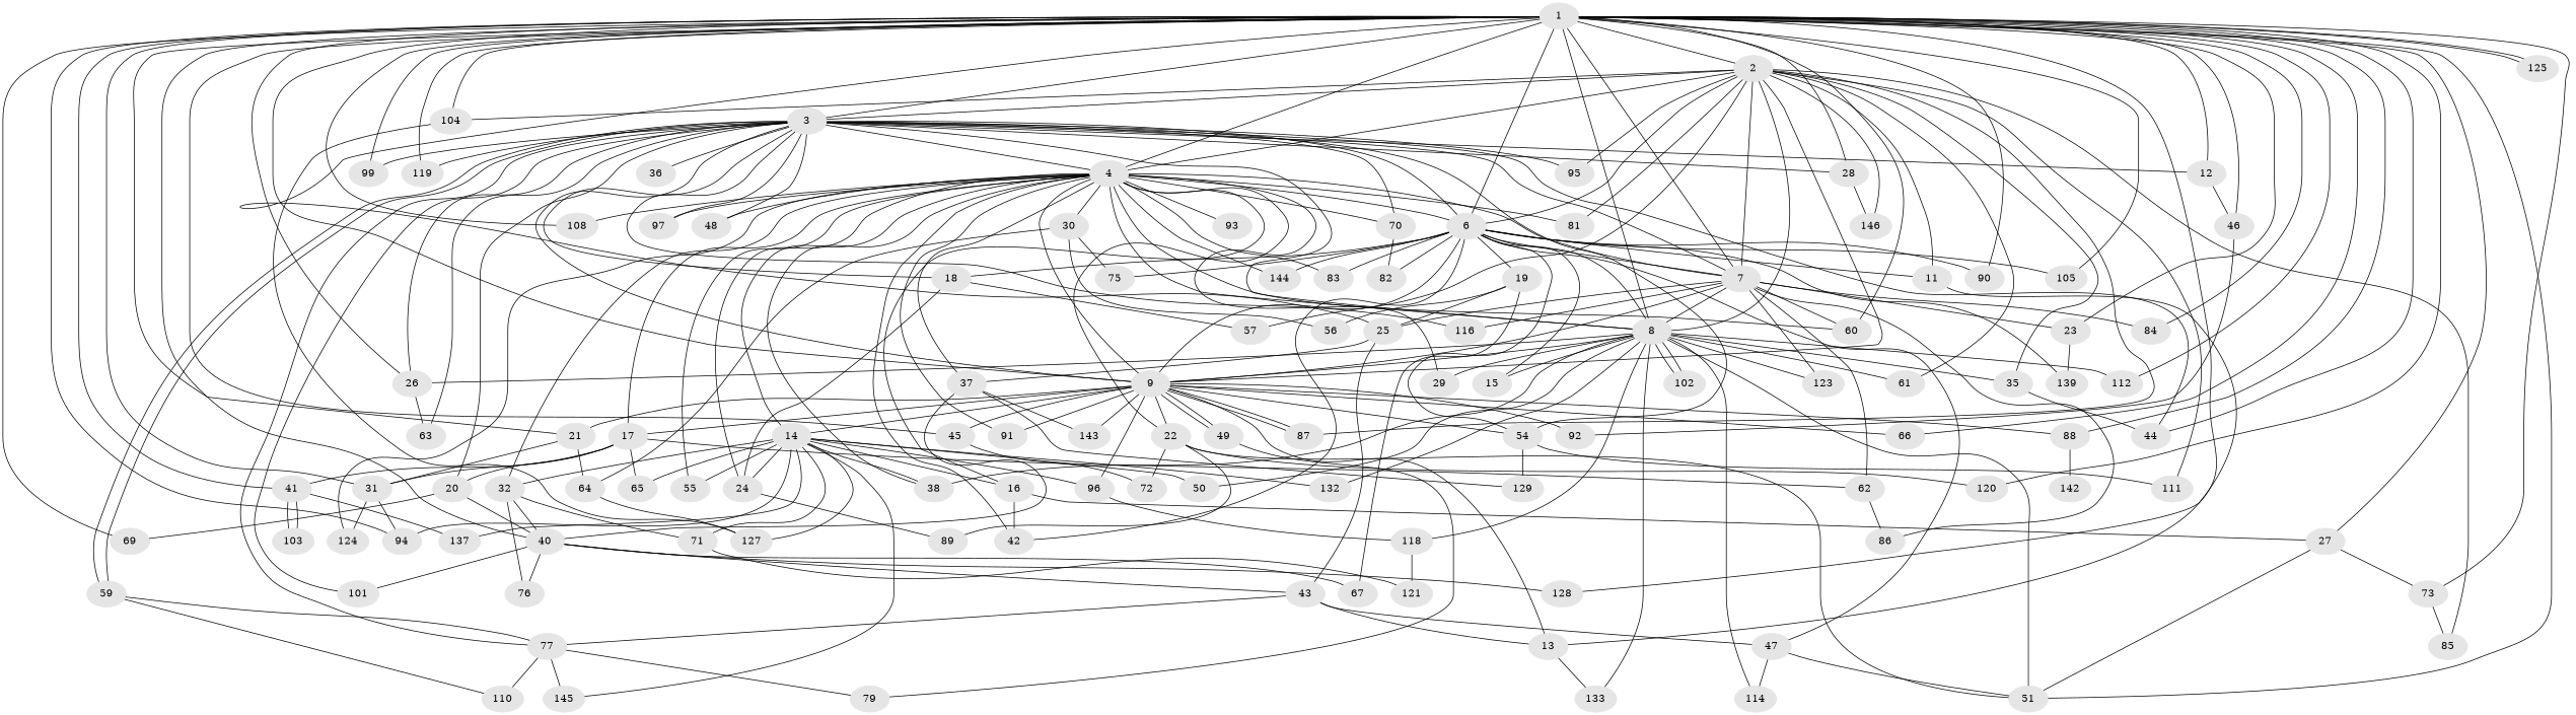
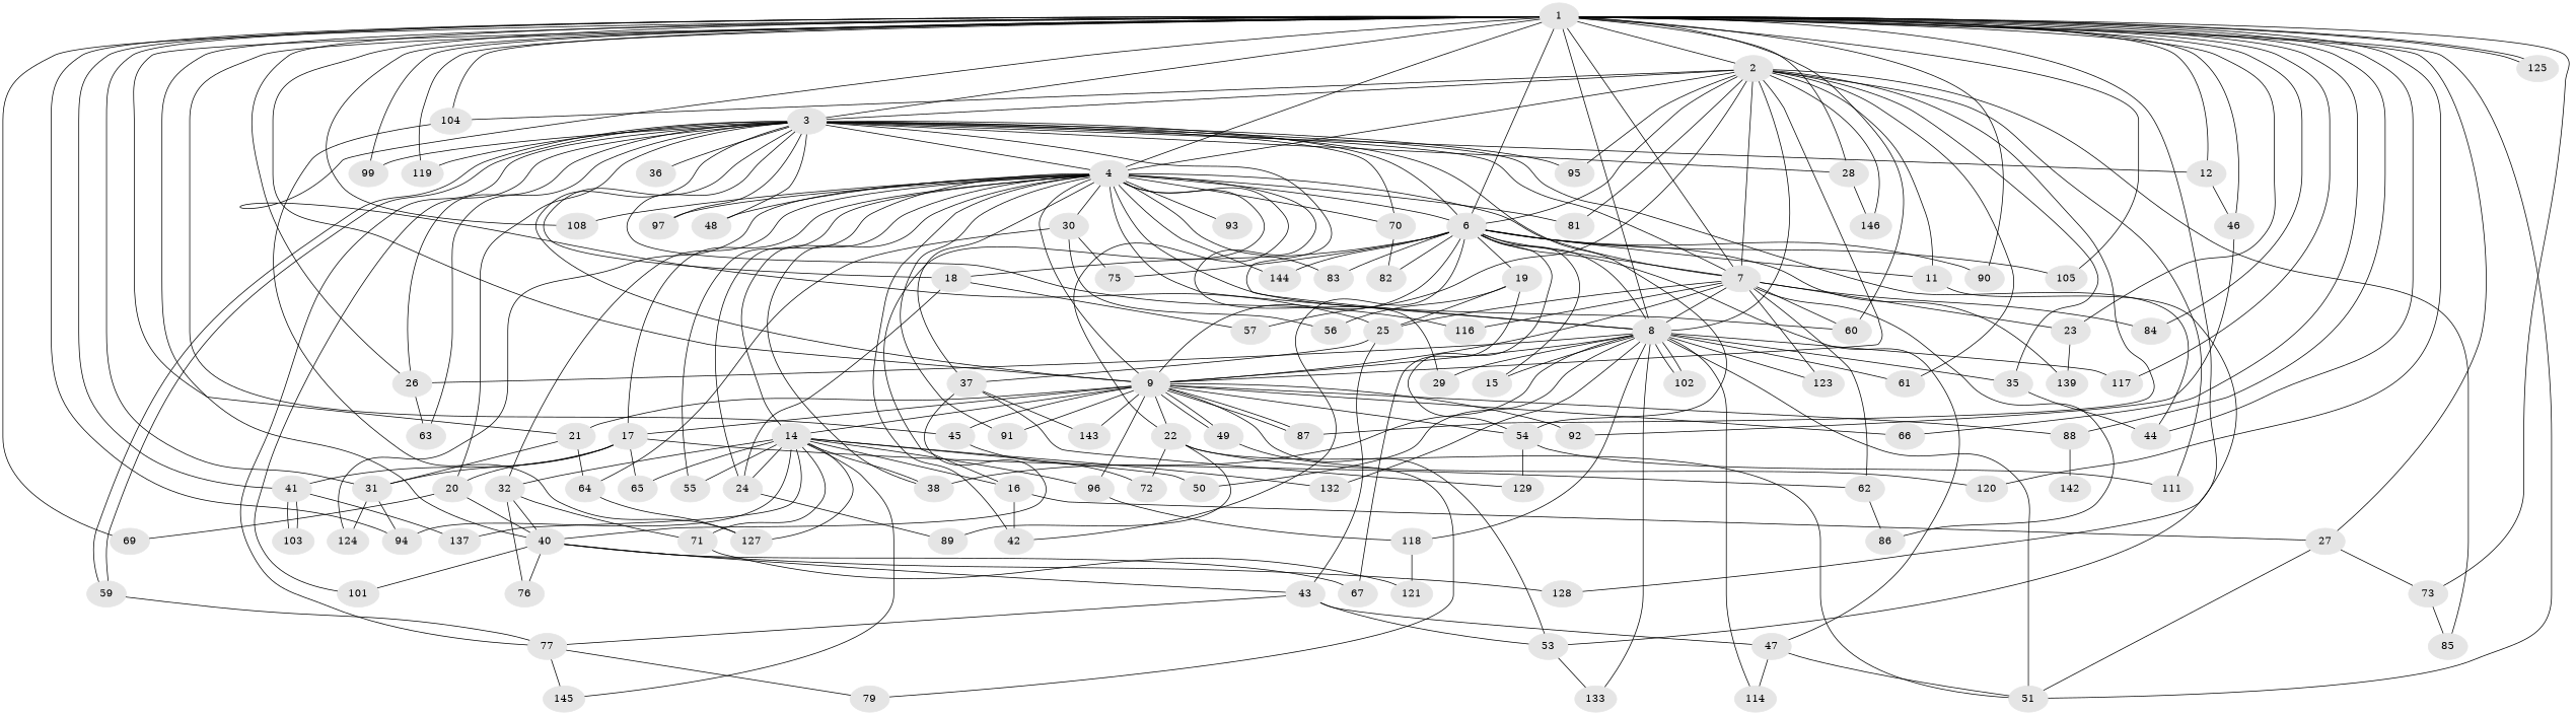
  graph {
    node [color=gray90 style=filled]
    1 [super="+10"]
    2 [super="+34"]
    3 [super="+13"]
    4 [super="+5"]
    6 [super="+68"]
    7 [super="+80"]
    8 [super="+33"]
    9 [super="+106"]
    12
    21
    23
    25
    26 [super="+140"]
    27 [super="+130"]
    28
    31 [super="+39"]
    40 [super="+78"]
    41
    44 [super="+141"]
    45
    46
    51 [super="+58"]
    60 [super="+112"]
    66
    69
    73
    84
    88
    90
    94
    99
    104 [super="+134"]
    105
    108
-   117 [label=112]
+   117
    119
    120
    125
    128
    11
    35
    57
    61
    81
    85
    87 [super="+131"]
    95
    111
    146
    18
    20
    36
    48
    54 [super="+107"]
    59
    63
    70
    77 [super="+113"]
    97
    101
    116
    14 [super="+115"]
    16
    17 [super="+122"]
    22 [super="+74"]
    24 [super="+136"]
    29
    30
    32
    37 [super="+100"]
    38
    42 [super="+52"]
    55
    83
    91
    93
    124
    144
    15
    19 [super="+109"]
    47
    75
    82
    139
    62
    86
    123
    50
    102
    114
    118
    132
    133
    49
-   53 [super="+135" label=13]
+   53 [super="+135"]
    92
    96
    143
    64
    43
    67
    76
    137
    103
    72
    142
    127
    129
-   110
    145
    79
    65
    71
    89
    56
    121
    1 -- 2 [weight=2]
    1 -- 3 [weight=2]
    1 -- 4 [weight=4]
    1 -- 6 [weight=2]
    1 -- 7 [weight=2]
    1 -- 8 [weight=3]
    1 -- 9 [weight=2]
    1 -- 12
    1 -- 21
    1 -- 23
    1 -- 25
    1 -- 26
    1 -- 27
    1 -- 28
    1 -- 31
    1 -- 40
    1 -- 41
    1 -- 44
    1 -- 45
    1 -- 46
    1 -- 51
    1 -- 60
    1 -- 66
    1 -- 69
    1 -- 73
    1 -- 84
    1 -- 88
    1 -- 90
    1 -- 94
    1 -- 99
    1 -- 104
    1 -- 105
    1 -- 108
    1 -- 117
    1 -- 119
    1 -- 120
    1 -- 125
    1 -- 125
    1 -- 128
    2 -- 3
    2 -- 4 [weight=2]
    2 -- 6
    2 -- 7
    2 -- 8 [weight=2]
    2 -- 9
    2 -- 104
    2 -- 11
    2 -- 35
    2 -- 57
    2 -- 61
    2 -- 81
    2 -- 85
    2 -- 87
    2 -- 95
    2 -- 111
    2 -- 146
    3 -- 4 [weight=2]
    3 -- 6
    3 -- 7
    3 -- 8 [weight=2]
    3 -- 9
    3 -- 12
    3 -- 26
    3 -- 28
    3 -- 44
    3 -- 99
    3 -- 119
    3 -- 95
    3 -- 18
    3 -- 20
    3 -- 36 [weight=2]
    3 -- 48
    3 -- 54
    3 -- 59
    3 -- 59
    3 -- 63
    3 -- 70
    3 -- 77
    3 -- 97
    3 -- 101
    3 -- 116
    4 -- 6 [weight=2]
    4 -- 7 [weight=2]
    4 -- 8 [weight=2]
    4 -- 9 [weight=2]
    4 -- 60
    4 -- 108
    4 -- 81
    4 -- 48
    4 -- 70
    4 -- 97
    4 -- 14
    4 -- 16
    4 -- 17
    4 -- 22
    4 -- 24
    4 -- 29
    4 -- 30
    4 -- 32
    4 -- 37
    4 -- 38
    4 -- 42
    4 -- 55
    4 -- 83
    4 -- 91
    4 -- 93
    4 -- 124
    4 -- 144
    6 -- 7
    6 -- 8
    6 -- 9
    6 -- 90
    6 -- 105
    6 -- 11
    6 -- 18
    6 -- 54
    6 -- 42
    6 -- 83
    6 -- 144
    6 -- 15
    6 -- 19 [weight=2]
    6 -- 47
    6 -- 75
    6 -- 82
    6 -- 139
    7 -- 8
    7 -- 9
    7 -- 23
    7 -- 25
    7 -- 60
    7 -- 84
    7 -- 116
    7 -- 62
    7 -- 86
    7 -- 123
    8 -- 9
    8 -- 26
    8 -- 51
    8 -- 117
    8 -- 35
    8 -- 61
    8 -- 29
    8 -- 38
    8 -- 15
    8 -- 123
    8 -- 50
    8 -- 102
    8 -- 102
    8 -- 114
    8 -- 118
    8 -- 132
    8 -- 133
    9 -- 21
    9 -- 45
    9 -- 66
    9 -- 88
    9 -- 87
    9 -- 87
    9 -- 54
    9 -- 14 [weight=2]
    9 -- 17 [weight=2]
    9 -- 22
    9 -- 91
    9 -- 49
    9 -- 49
    9 -- 53
    9 -- 92
    9 -- 96
    9 -- 143
    12 -- 46
    21 -- 31
    21 -- 64
    23 -- 139
    25 -- 37
    25 -- 43
    26 -- 63
    27 -- 51
    27 -- 73
    28 -- 146
    31 -- 94
    31 -- 124
    40 -- 128
    40 -- 101
    40 -- 43
    40 -- 67
    40 -- 76
    41 -- 137
    41 -- 103
    41 -- 103
    45 -- 72
    46 -- 92
    73 -- 85
    88 -- 142
    104 -- 127
    11 -- 53
    35 -- 44
    18 -- 57
    18 -- 24
    20 -- 40
    20 -- 69
    54 -- 111
    54 -- 129
    59 -- 77
-   59 -- 110
    70 -- 82
-   77 -- 110
    77 -- 145
    77 -- 79
    14 -- 94
    14 -- 16
    14 -- 24
    14 -- 32
    14 -- 38
    14 -- 55
    14 -- 50
    14 -- 132
    14 -- 96
    14 -- 137
    14 -- 127
    14 -- 145
    14 -- 65
    14 -- 71
    16 -- 27
    16 -- 42
    17 -- 31
    17 -- 41
    17 -- 20
    17 -- 62
    17 -- 65
    22 -- 51
    22 -- 120
    22 -- 72
    22 -- 89
    24 -- 89
    30 -- 75
    30 -- 64
    30 -- 56
    32 -- 40
    32 -- 76
    32 -- 71
    37 -- 40
    37 -- 143
    37 -- 129
    19 -- 25
    19 -- 67
    19 -- 56
    47 -- 51
    47 -- 114
    62 -- 86
    118 -- 121
    49 -- 79
    53 -- 133
    96 -- 118
    64 -- 127
    43 -- 77
    43 -- 47
    43 -- 53
    71 -- 121
  }
